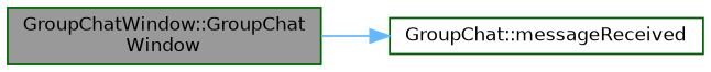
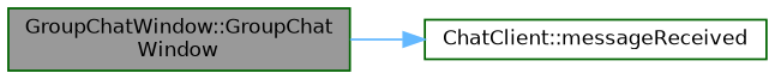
  digraph {
    rankdir=LR
    node [color=darkgreen fontname=Helvetica fontsize=10 shape=box style=filled]
    n1 [fillcolor=grey60 fontcolor=black height=0.2 label="GroupChatWindow::GroupChat\lWindow" width=0.4]
-   n2 [fillcolor=white height=0.2 label="GroupChat::messageReceived" width=0.4]
+   n2 [fillcolor=white height=0.2 label="ChatClient::messageReceived" width=0.4]
    n1 -> n2 [color=steelblue1 fontname=Helvetica fontsize=10 labelfontname=Helvetica labelfontsize=10 style=solid]
  }
